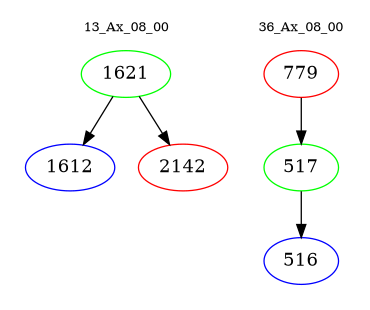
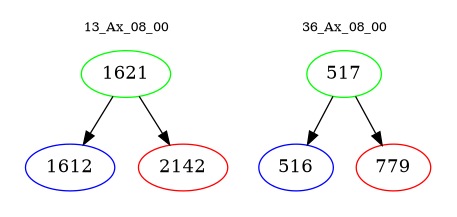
  digraph {
    node [color=green]
    edge [color=black]
    n1 [label=1621]
    n2 [color=blue label=1612]
    n3 [color=red label=2142]
    n4 [label=517]
    n5 [color=blue label=516]
    n6 [color=red label=779]
    subgraph cluster_1 {
      color=white
      fontsize=10
      label="13_Ax_08_00"
      n1
      n2
      n3
    }
    subgraph cluster_2 {
      color=white
      fontsize=10
      label="36_Ax_08_00"
      n4
      n5
      n6
    }
    n1 -> n2
    n1 -> n3
    n4 -> n5
-   n6 -> n4
+   n4 -> n6
  }
